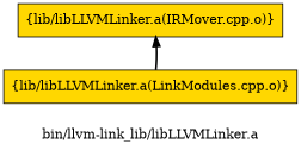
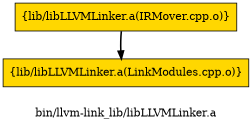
  digraph {
    label="bin/llvm-link_lib/libLLVMLinker.a"
    rankdir=TB
    node [group=0 shape=box style=filled fillcolor=gold]
    n1 [label="{lib/libLLVMLinker.a(IRMover.cpp.o)}"]
    n2 [label="{lib/libLLVMLinker.a(LinkModules.cpp.o)}"]
-   n2 -> n1 [style=bold]
+   n1 -> n2 [style=bold]
  }
